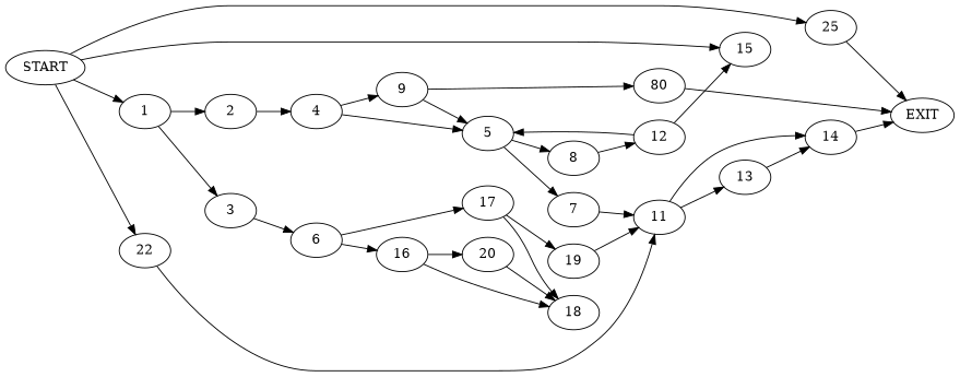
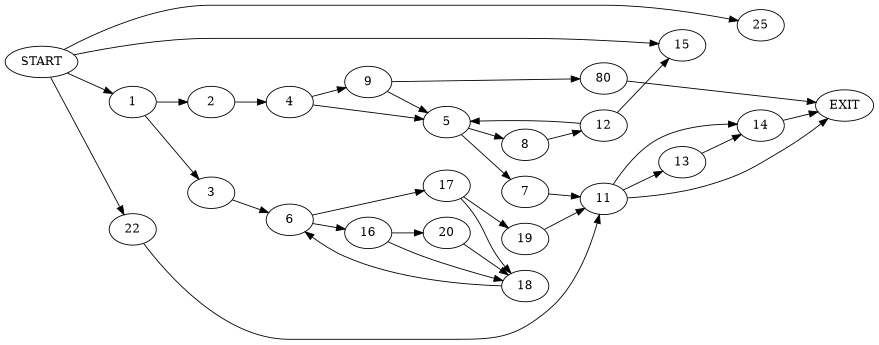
  digraph {
    rankdir=LR
    n1 [label=START]
    1
    15
    n4 [label=25]
    22
    2
    3
    n8 [label=EXIT]
    11
    4
    6
    5
    9
    7
    8
    16
    17
    n18 [label=80]
    12
    18
    20
    19
    13
    14
    n1 -> 1
    n1 -> 15
    n1 -> n4
    n1 -> 22
    1 -> 2
    1 -> 3
-   n4 -> n8
+   11 -> n8
    22 -> 11
    2 -> 4
    3 -> 6
    11 -> 13
    11 -> 14
    4 -> 5
    4 -> 9
    6 -> 16
    6 -> 17
    5 -> 7
    5 -> 8
    9 -> 5
    9 -> n18
    7 -> 11
    8 -> 12
    16 -> 18
    16 -> 20
    17 -> 18
    17 -> 19
    n18 -> n8
    12 -> 15
    12 -> 5
+   18 -> 6
    20 -> 18
    19 -> 11
    13 -> 14
    14 -> n8
  }
